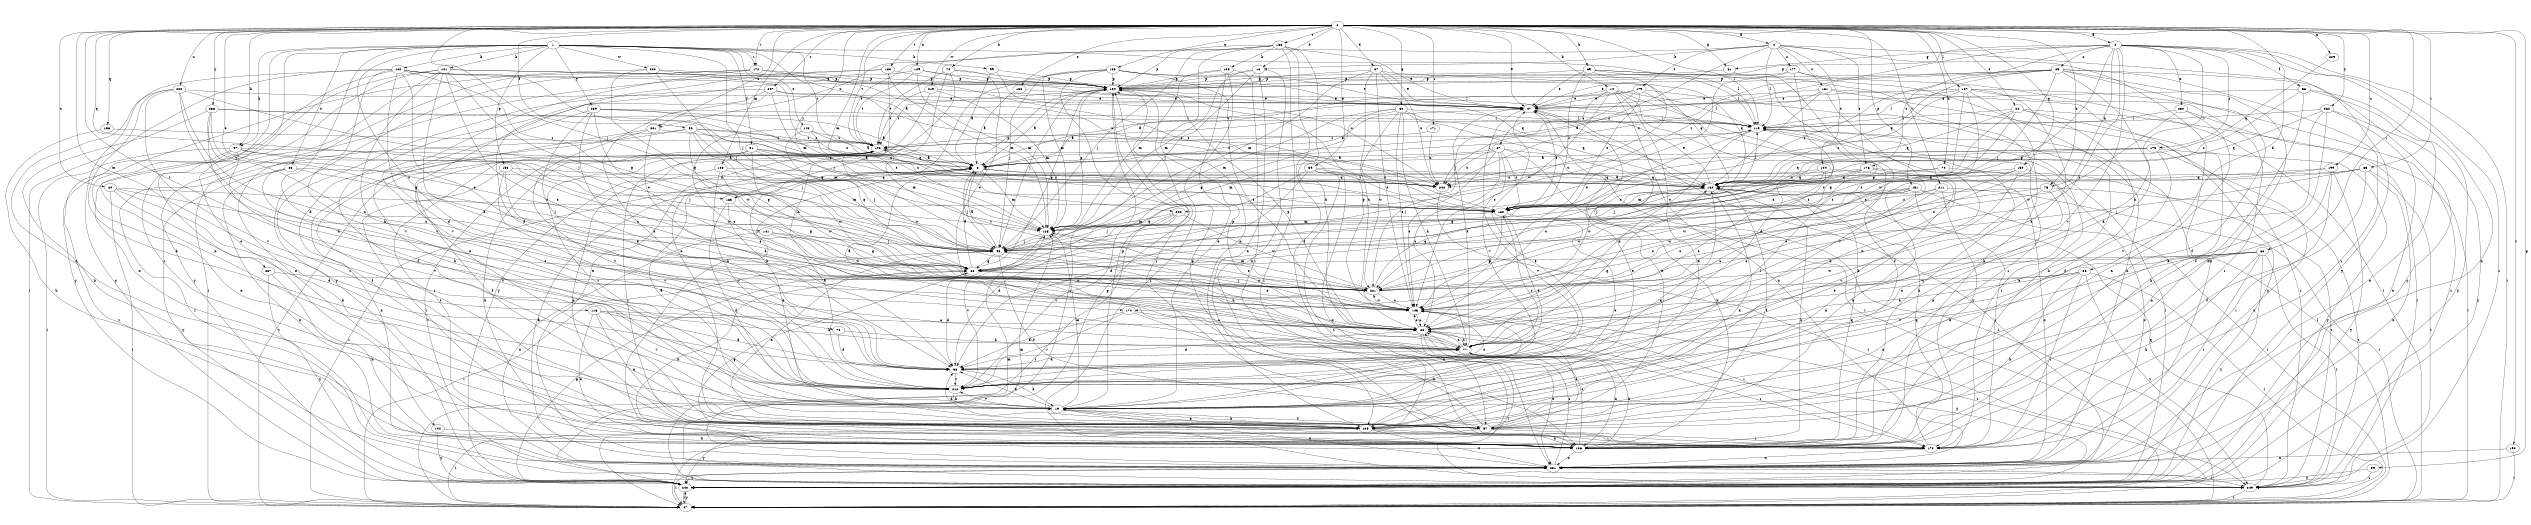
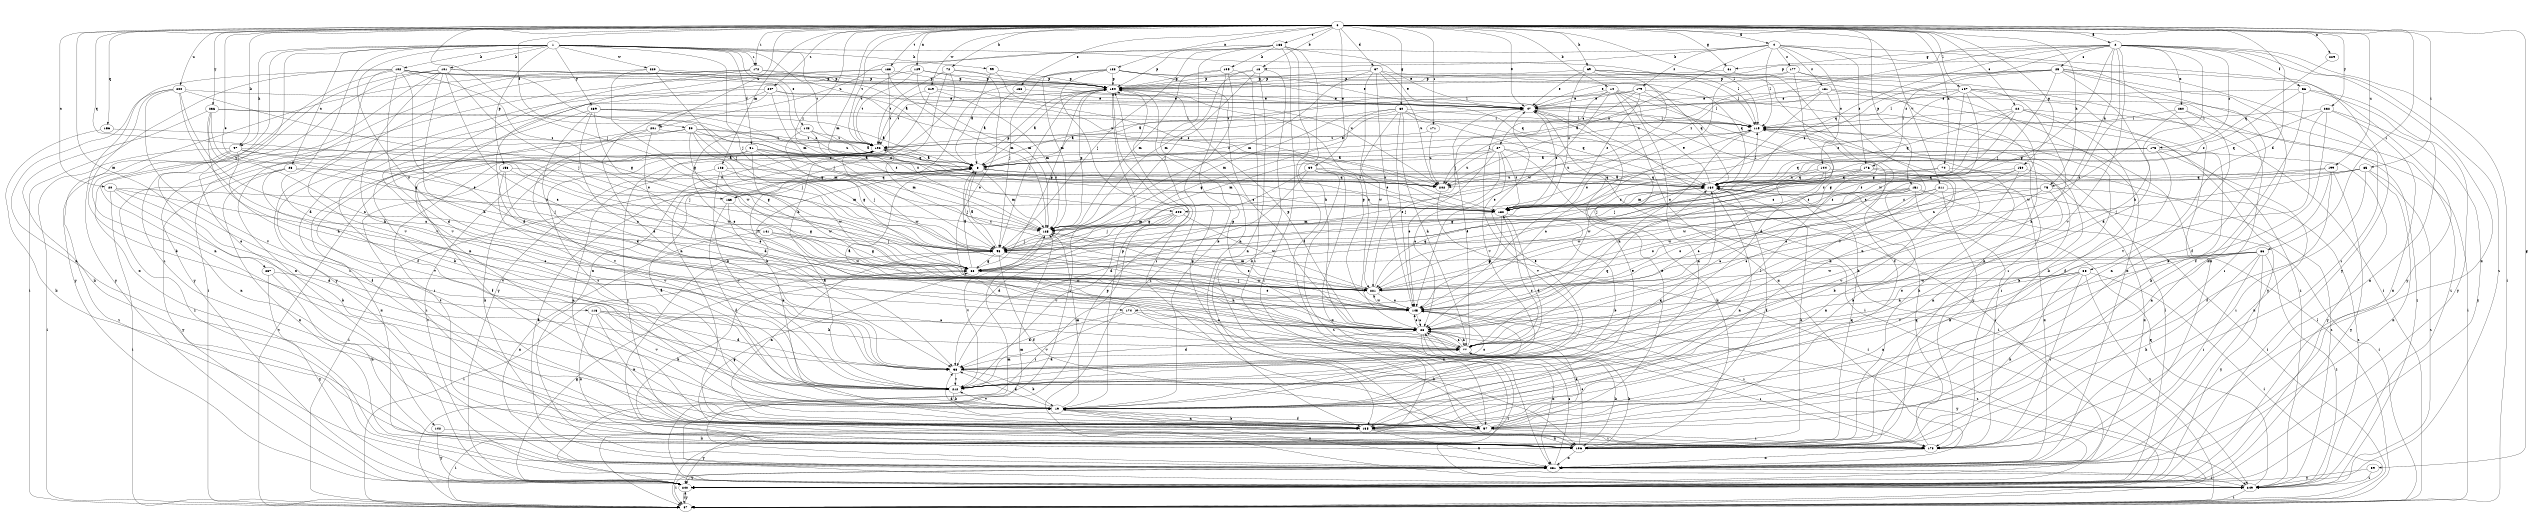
  strict digraph {
    0
    2
    4
    14
    18
    20
    22
    35
    37
    39
    47
    50
    59
    60
    61
    69
    72
    74
    75
-   78
    85
    86
    95
    97
    107
    115
    116
    123
    125
    129
    133
    138
    141
    150
    151
    156
    163
    171
    172
    183
    186
-   190
    192
    199
    200
    201
    211
    219
    229
    232
    236
    247
    248
    174
    25
    56
    68
    77
    87
    154
    175
    176
    212
    230
    231
    249
    144
    177
    179
    181
    202
    240
    8
    27
    57
    135
    145
    173
    106
    38
    19
    28
    182
    164
    221
    105
    1
    23
    51
    99
    101
    102
    142
    143
    153
    220
    237
    239
    0 -> 2 [label=a]
    0 -> 4 [label=a]
    0 -> 14 [label=b]
    0 -> 18 [label=b]
    0 -> 20 [label=c]
    0 -> 22 [label=c]
    0 -> 35 [label=d]
    0 -> 37 [label=d]
    0 -> 39 [label=e]
    0 -> 47 [label=e]
    0 -> 50 [label=f]
    0 -> 59 [label=g]
    0 -> 60 [label=g]
    0 -> 61 [label=g]
    0 -> 69 [label=h]
    0 -> 72 [label=h]
    0 -> 74 [label=h]
    0 -> 75 [label=h]
-   0 -> 78 [label=i]
    0 -> 85 [label=i]
    0 -> 86 [label=i]
    0 -> 95 [label=j]
    0 -> 97 [label=k]
    0 -> 107 [label=l]
    0 -> 115 [label=l]
    0 -> 116 [label=m]
    0 -> 123 [label=m]
    0 -> 125 [label=m]
    0 -> 129 [label=n]
    0 -> 133 [label=n]
    0 -> 138 [label=o]
    0 -> 141 [label=o]
    0 -> 150 [label=p]
    0 -> 151 [label=p]
    0 -> 156 [label=q]
    0 -> 163 [label=q]
    0 -> 171 [label=r]
    0 -> 172 [label=r]
    0 -> 183 [label=t]
    0 -> 186 [label=t]
-   0 -> 190 [label=t]
    0 -> 192 [label=t]
    0 -> 199 [label=u]
    0 -> 200 [label=u]
    0 -> 201 [label=u]
    0 -> 211 [label=v]
    0 -> 219 [label=w]
    0 -> 229 [label=x]
    0 -> 232 [label=y]
    0 -> 236 [label=y]
    0 -> 247 [label=z]
    0 -> 248 [label=z]
    2 -> 61 [label=g]
    2 -> 75 [label=h]
    2 -> 248 [label=z]
    2 -> 174 [label=s]
    2 -> 25 [label=c]
    2 -> 56 [label=f]
    2 -> 68 [label=g]
    2 -> 77 [label=h]
    2 -> 87 [label=i]
    2 -> 154 [label=p]
    2 -> 175 [label=s]
    2 -> 176 [label=s]
    2 -> 212 [label=v]
    2 -> 230 [label=x]
    2 -> 231 [label=x]
    2 -> 249 [label=z]
    4 -> 18 [label=b]
    4 -> 115 [label=l]
    4 -> 201 [label=u]
    4 -> 176 [label=s]
    4 -> 231 [label=x]
    4 -> 144 [label=o]
    4 -> 177 [label=s]
    4 -> 179 [label=s]
    4 -> 181 [label=s]
    4 -> 202 [label=u]
    4 -> 240 [label=y]
    14 -> 47 [label=e]
    14 -> 115 [label=l]
    14 -> 231 [label=x]
    14 -> 8 [label=a]
    14 -> 27 [label=c]
    14 -> 57 [label=f]
    14 -> 135 [label=n]
    14 -> 145 [label=o]
    14 -> 173 [label=r]
    18 -> 95 [label=j]
    18 -> 125 [label=m]
    18 -> 154 [label=p]
    18 -> 135 [label=n]
    18 -> 106 [label=k]
    20 -> 87 [label=i]
    20 -> 38 [label=d]
    20 -> 19 [label=b]
    20 -> 28 [label=c]
    20 -> 182 [label=s]
    22 -> 95 [label=j]
    22 -> 115 [label=l]
    22 -> 68 [label=g]
    22 -> 87 [label=i]
    22 -> 57 [label=f]
    22 -> 106 [label=k]
    22 -> 164 [label=q]
    35 -> 87 [label=i]
    35 -> 249 [label=z]
    35 -> 135 [label=n]
    35 -> 145 [label=o]
    35 -> 173 [label=r]
    35 -> 106 [label=k]
    35 -> 221 [label=w]
    37 -> 47 [label=e]
    37 -> 125 [label=m]
    37 -> 154 [label=p]
    37 -> 202 [label=u]
    37 -> 145 [label=o]
    37 -> 28 [label=c]
    37 -> 164 [label=q]
    39 -> 68 [label=g]
    39 -> 231 [label=x]
    39 -> 249 [label=z]
    39 -> 202 [label=u]
    39 -> 38 [label=d]
    39 -> 164 [label=q]
    47 -> 115 [label=l]
    47 -> 212 [label=v]
    47 -> 240 [label=y]
    47 -> 182 [label=s]
    50 -> 95 [label=j]
    50 -> 125 [label=m]
    50 -> 192 [label=t]
    50 -> 68 [label=g]
    50 -> 249 [label=z]
    50 -> 202 [label=u]
    50 -> 8 [label=a]
    50 -> 57 [label=f]
    59 -> 249 [label=z]
    59 -> 240 [label=y]
    60 -> 115 [label=l]
    60 -> 125 [label=m]
    60 -> 68 [label=g]
    60 -> 77 [label=h]
    60 -> 87 [label=i]
    60 -> 8 [label=a]
    60 -> 145 [label=o]
    60 -> 164 [label=q]
    60 -> 221 [label=w]
    61 -> 154 [label=p]
    61 -> 28 [label=c]
    69 -> 47 [label=e]
    69 -> 115 [label=l]
    69 -> 154 [label=p]
    69 -> 135 [label=n]
    69 -> 106 [label=k]
    69 -> 182 [label=s]
    69 -> 221 [label=w]
    72 -> 192 [label=t]
    72 -> 154 [label=p]
    72 -> 231 [label=x]
    72 -> 135 [label=n]
    72 -> 145 [label=o]
    74 -> 95 [label=j]
    74 -> 212 [label=v]
    74 -> 231 [label=x]
    74 -> 164 [label=q]
    75 -> 77 [label=h]
    75 -> 249 [label=z]
    75 -> 19 [label=b]
    75 -> 182 [label=s]
    75 -> 221 [label=w]
-   78 -> 77 [label=h]
-   78 -> 38 [label=d]
    85 -> 95 [label=j]
    85 -> 231 [label=x]
    85 -> 249 [label=z]
    85 -> 202 [label=u]
    85 -> 57 [label=f]
    85 -> 182 [label=s]
    86 -> 68 [label=g]
    86 -> 77 [label=h]
    86 -> 212 [label=v]
    86 -> 249 [label=z]
    86 -> 240 [label=y]
    86 -> 173 [label=r]
    86 -> 106 [label=k]
    86 -> 221 [label=w]
    95 -> 68 [label=g]
    95 -> 77 [label=h]
    95 -> 87 [label=i]
    95 -> 8 [label=a]
    95 -> 57 [label=f]
    95 -> 135 [label=n]
    97 -> 95 [label=j]
    97 -> 87 [label=i]
    97 -> 212 [label=v]
    97 -> 249 [label=z]
    97 -> 8 [label=a]
    97 -> 135 [label=n]
    97 -> 221 [label=w]
    107 -> 47 [label=e]
    107 -> 115 [label=l]
    107 -> 68 [label=g]
    107 -> 77 [label=h]
    107 -> 249 [label=z]
    107 -> 173 [label=r]
    107 -> 28 [label=c]
    107 -> 182 [label=s]
    107 -> 221 [label=w]
    115 -> 192 [label=t]
    115 -> 77 [label=h]
    115 -> 173 [label=r]
    115 -> 106 [label=k]
    115 -> 28 [label=c]
    116 -> 77 [label=h]
    116 -> 212 [label=v]
    116 -> 135 [label=n]
    116 -> 106 [label=k]
    116 -> 38 [label=d]
    116 -> 28 [label=c]
    123 -> 125 [label=m]
    123 -> 212 [label=v]
    123 -> 135 [label=n]
    123 -> 164 [label=q]
    123 -> 221 [label=w]
    125 -> 95 [label=j]
    125 -> 154 [label=p]
    125 -> 212 [label=v]
    125 -> 145 [label=o]
    129 -> 125 [label=m]
    129 -> 192 [label=t]
    129 -> 154 [label=p]
    129 -> 38 [label=d]
    129 -> 164 [label=q]
    133 -> 47 [label=e]
    133 -> 95 [label=j]
    133 -> 125 [label=m]
    133 -> 154 [label=p]
    133 -> 173 [label=r]
    133 -> 106 [label=k]
    133 -> 28 [label=c]
    133 -> 164 [label=q]
    138 -> 47 [label=e]
    138 -> 8 [label=a]
    141 -> 95 [label=j]
    141 -> 68 [label=g]
    141 -> 231 [label=x]
    141 -> 221 [label=w]
    150 -> 77 [label=h]
    150 -> 135 [label=n]
    150 -> 145 [label=o]
    150 -> 164 [label=q]
    150 -> 221 [label=w]
    151 -> 87 [label=i]
    151 -> 135 [label=n]
    151 -> 145 [label=o]
    151 -> 173 [label=r]
    151 -> 28 [label=c]
    151 -> 182 [label=s]
    151 -> 221 [label=w]
    156 -> 192 [label=t]
    156 -> 106 [label=k]
    163 -> 68 [label=g]
    163 -> 154 [label=p]
    163 -> 57 [label=f]
    163 -> 19 [label=b]
    171 -> 192 [label=t]
    171 -> 202 [label=u]
    172 -> 154 [label=p]
    172 -> 212 [label=v]
    172 -> 231 [label=x]
    172 -> 240 [label=y]
    172 -> 182 [label=s]
    183 -> 125 [label=m]
    183 -> 77 [label=h]
    183 -> 87 [label=i]
    183 -> 154 [label=p]
    183 -> 135 [label=n]
    186 -> 47 [label=e]
    186 -> 95 [label=j]
    186 -> 192 [label=t]
    186 -> 77 [label=h]
    186 -> 87 [label=i]
    186 -> 154 [label=p]
    186 -> 57 [label=f]
    186 -> 135 [label=n]
    186 -> 105 [label=k]
-   190 -> 87 [label=i]
-   190 -> 231 [label=x]
    192 -> 8 [label=a]
    192 -> 173 [label=r]
    192 -> 106 [label=k]
    192 -> 182 [label=s]
    192 -> 221 [label=w]
    199 -> 240 [label=y]
    199 -> 135 [label=n]
    199 -> 173 [label=r]
    199 -> 182 [label=s]
    199 -> 164 [label=q]
    200 -> 47 [label=e]
    200 -> 95 [label=j]
    200 -> 77 [label=h]
    200 -> 212 [label=v]
    200 -> 135 [label=n]
    200 -> 19 [label=b]
    200 -> 28 [label=c]
    201 -> 192 [label=t]
    201 -> 212 [label=v]
    201 -> 173 [label=r]
    201 -> 38 [label=d]
    211 -> 87 [label=i]
    211 -> 145 [label=o]
    211 -> 106 [label=k]
    211 -> 28 [label=c]
    211 -> 182 [label=s]
    219 -> 47 [label=e]
    219 -> 125 [label=m]
    219 -> 192 [label=t]
    219 -> 240 [label=y]
    229 -> 164 [label=q]
    232 -> 115 [label=l]
    232 -> 212 [label=v]
    232 -> 231 [label=x]
    232 -> 240 [label=y]
    232 -> 19 [label=b]
    232 -> 164 [label=q]
    236 -> 115 [label=l]
    236 -> 68 [label=g]
    236 -> 77 [label=h]
    236 -> 106 [label=k]
    236 -> 28 [label=c]
    236 -> 182 [label=s]
    247 -> 47 [label=e]
    247 -> 95 [label=j]
    247 -> 57 [label=f]
    247 -> 173 [label=r]
    247 -> 38 [label=d]
    247 -> 182 [label=s]
    248 -> 95 [label=j]
    248 -> 125 [label=m]
    248 -> 87 [label=i]
    248 -> 212 [label=v]
    248 -> 38 [label=d]
    248 -> 221 [label=w]
    174 -> 212 [label=v]
    174 -> 106 [label=k]
    174 -> 38 [label=d]
    174 -> 28 [label=c]
    25 -> 47 [label=e]
    25 -> 95 [label=j]
    25 -> 154 [label=p]
    25 -> 202 [label=u]
    25 -> 240 [label=y]
    25 -> 57 [label=f]
    25 -> 173 [label=r]
    25 -> 106 [label=k]
    25 -> 38 [label=d]
    25 -> 182 [label=s]
-   25 -> 164 [label=q]
+   2 -> 164 [label=q]
    56 -> 47 [label=e]
    56 -> 231 [label=x]
    56 -> 240 [label=y]
    56 -> 57 [label=f]
    56 -> 182 [label=s]
    68 -> 154 [label=p]
    68 -> 8 [label=a]
    68 -> 145 [label=o]
    68 -> 106 [label=k]
-   68 -> 38 [label=d]
    68 -> 221 [label=w]
    77 -> 47 [label=e]
    77 -> 154 [label=p]
    77 -> 173 [label=r]
    77 -> 106 [label=k]
    77 -> 38 [label=d]
    77 -> 28 [label=c]
    77 -> 164 [label=q]
    87 -> 115 [label=l]
    87 -> 192 [label=t]
    87 -> 240 [label=y]
    154 -> 47 [label=e]
    154 -> 95 [label=j]
    154 -> 192 [label=t]
    154 -> 249 [label=z]
    154 -> 8 [label=a]
    175 -> 231 [label=x]
    175 -> 202 [label=u]
    175 -> 240 [label=y]
    175 -> 8 [label=a]
    175 -> 19 [label=b]
    175 -> 164 [label=q]
    176 -> 95 [label=j]
    176 -> 125 [label=m]
    176 -> 68 [label=g]
    176 -> 249 [label=z]
    176 -> 202 [label=u]
    176 -> 19 [label=b]
    212 -> 8 [label=a]
    212 -> 145 [label=o]
    212 -> 19 [label=b]
    230 -> 115 [label=l]
    230 -> 249 [label=z]
    230 -> 135 [label=n]
    230 -> 221 [label=w]
    231 -> 125 [label=m]
    231 -> 87 [label=i]
    231 -> 249 [label=z]
    231 -> 240 [label=y]
    231 -> 8 [label=a]
    231 -> 28 [label=c]
    249 -> 192 [label=t]
    249 -> 87 [label=i]
    249 -> 154 [label=p]
    249 -> 164 [label=q]
    144 -> 95 [label=j]
    144 -> 231 [label=x]
    144 -> 28 [label=c]
    144 -> 164 [label=q]
    144 -> 221 [label=w]
    177 -> 87 [label=i]
    177 -> 154 [label=p]
    177 -> 231 [label=x]
    177 -> 145 [label=o]
    177 -> 28 [label=c]
    179 -> 47 [label=e]
    179 -> 95 [label=j]
    179 -> 192 [label=t]
    179 -> 106 [label=k]
    179 -> 38 [label=d]
    179 -> 182 [label=s]
    181 -> 47 [label=e]
    181 -> 212 [label=v]
    181 -> 249 [label=z]
    181 -> 240 [label=y]
    181 -> 8 [label=a]
    181 -> 145 [label=o]
    202 -> 87 [label=i]
    240 -> 115 [label=l]
    240 -> 125 [label=m]
    240 -> 68 [label=g]
    240 -> 87 [label=i]
    8 -> 47 [label=e]
    8 -> 95 [label=j]
    8 -> 115 [label=l]
    8 -> 125 [label=m]
    8 -> 163 [label=q]
    8 -> 87 [label=i]
    8 -> 164 [label=q]
    27 -> 125 [label=m]
    27 -> 87 [label=i]
    27 -> 212 [label=v]
    27 -> 202 [label=u]
    27 -> 8 [label=a]
    27 -> 145 [label=o]
    27 -> 106 [label=k]
    27 -> 28 [label=c]
    27 -> 182 [label=s]
    57 -> 47 [label=e]
    57 -> 154 [label=p]
    57 -> 240 [label=y]
    57 -> 173 [label=r]
    57 -> 38 [label=d]
    57 -> 28 [label=c]
    135 -> 47 [label=e]
    135 -> 87 [label=i]
    135 -> 231 [label=x]
    135 -> 173 [label=r]
    135 -> 106 [label=k]
    135 -> 19 [label=b]
    145 -> 95 [label=j]
    145 -> 154 [label=p]
    145 -> 249 [label=z]
    145 -> 173 [label=r]
    145 -> 28 [label=c]
    145 -> 221 [label=w]
    173 -> 231 [label=x]
    173 -> 164 [label=q]
    106 -> 192 [label=t]
    106 -> 68 [label=g]
    106 -> 77 [label=h]
    106 -> 231 [label=x]
    106 -> 28 [label=c]
    106 -> 164 [label=q]
    38 -> 212 [label=v]
    38 -> 19 [label=b]
    38 -> 182 [label=s]
    19 -> 47 [label=e]
    19 -> 115 [label=l]
    19 -> 125 [label=m]
    19 -> 192 [label=t]
    19 -> 154 [label=p]
    19 -> 212 [label=v]
    19 -> 231 [label=x]
    19 -> 8 [label=a]
    19 -> 57 [label=f]
    19 -> 135 [label=n]
    19 -> 145 [label=o]
    19 -> 38 [label=d]
    19 -> 164 [label=q]
    28 -> 77 [label=h]
    28 -> 87 [label=i]
    28 -> 154 [label=p]
    28 -> 231 [label=x]
    28 -> 240 [label=y]
    28 -> 8 [label=a]
    28 -> 145 [label=o]
    28 -> 38 [label=d]
    182 -> 125 [label=m]
    182 -> 192 [label=t]
    182 -> 145 [label=o]
    182 -> 38 [label=d]
    182 -> 19 [label=b]
    164 -> 47 [label=e]
    164 -> 115 [label=l]
    164 -> 8 [label=a]
    164 -> 57 [label=f]
    164 -> 135 [label=n]
    164 -> 106 [label=k]
    164 -> 182 [label=s]
    221 -> 125 [label=m]
    221 -> 192 [label=t]
    221 -> 145 [label=o]
    221 -> 164 [label=q]
    105 -> 125 [label=m]
    105 -> 154 [label=p]
    105 -> 249 [label=z]
    105 -> 173 [label=r]
    105 -> 19 [label=b]
    1 -> 95 [label=j]
    1 -> 97 [label=k]
    1 -> 115 [label=l]
    1 -> 172 [label=r]
    1 -> 192 [label=t]
    1 -> 174 [label=s]
    1 -> 8 [label=a]
    1 -> 38 [label=d]
    1 -> 23 [label=c]
    1 -> 51 [label=f]
    1 -> 99 [label=k]
    1 -> 101 [label=k]
    1 -> 102 [label=k]
    1 -> 142 [label=o]
    1 -> 143 [label=o]
    1 -> 153 [label=p]
    1 -> 220 [label=w]
    1 -> 237 [label=y]
    1 -> 239 [label=y]
    23 -> 95 [label=j]
    23 -> 212 [label=v]
    23 -> 231 [label=x]
    23 -> 202 [label=u]
    23 -> 240 [label=y]
    51 -> 95 [label=j]
    51 -> 125 [label=m]
    51 -> 231 [label=x]
    51 -> 202 [label=u]
    51 -> 8 [label=a]
    51 -> 57 [label=f]
    51 -> 221 [label=w]
    99 -> 154 [label=p]
    99 -> 202 [label=u]
    99 -> 8 [label=a]
    101 -> 115 [label=l]
    101 -> 77 [label=h]
    101 -> 154 [label=p]
    101 -> 212 [label=v]
    101 -> 231 [label=x]
    101 -> 240 [label=y]
    101 -> 145 [label=o]
    101 -> 173 [label=r]
    101 -> 28 [label=c]
    102 -> 125 [label=m]
    102 -> 68 [label=g]
    102 -> 87 [label=i]
    102 -> 154 [label=p]
    102 -> 212 [label=v]
    102 -> 202 [label=u]
    102 -> 240 [label=y]
    102 -> 135 [label=n]
    102 -> 145 [label=o]
    102 -> 38 [label=d]
    142 -> 240 [label=y]
    142 -> 106 [label=k]
    143 -> 192 [label=t]
    143 -> 68 [label=g]
    143 -> 145 [label=o]
    143 -> 182 [label=s]
    143 -> 164 [label=q]
    153 -> 77 [label=h]
    153 -> 212 [label=v]
    153 -> 145 [label=o]
    153 -> 173 [label=r]
    153 -> 164 [label=q]
    220 -> 95 [label=j]
    220 -> 68 [label=g]
    220 -> 154 [label=p]
    220 -> 240 [label=y]
    220 -> 182 [label=s]
    237 -> 240 [label=y]
    237 -> 106 [label=k]
    237 -> 221 [label=w]
    239 -> 115 [label=l]
    239 -> 202 [label=u]
    239 -> 8 [label=a]
    239 -> 38 [label=d]
    239 -> 19 [label=b]
    239 -> 28 [label=c]
    239 -> 221 [label=w]
  }
